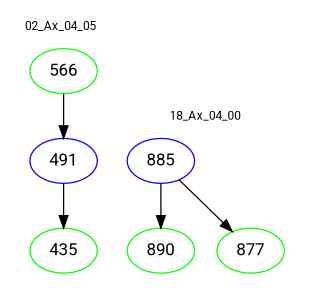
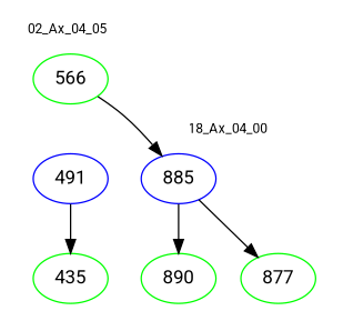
  digraph {
    fontname=Roboto
    node [color=green fontname=Roboto]
    edge [color=black fontname=Roboto]
    n1 [label=890]
    n2 [color=blue label=885]
    n3 [label=877]
    n4 [label=566]
    n5 [color=blue label=491]
    n6 [label=435]
    subgraph cluster_1 {
      color=white
      fontsize=10
      label="18_Ax_04_00"
      n1
      n2
      n3
    }
    subgraph cluster_2 {
      color=white
      fontsize=10
      label="02_Ax_04_05"
      n4
      n5
      n6
    }
    n2 -> n1
    n2 -> n3
-   n4 -> n5
+   n4 -> n2
    n5 -> n6
  }
